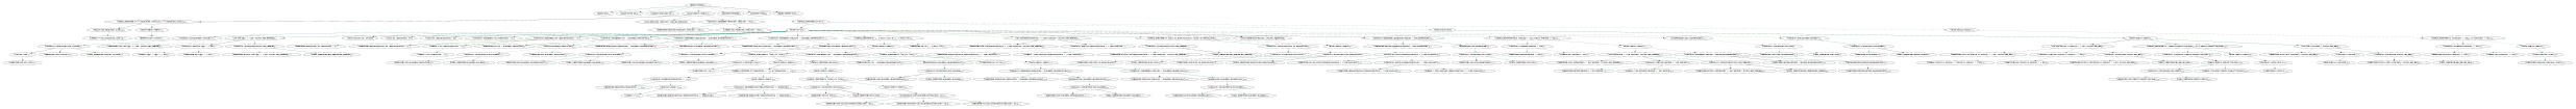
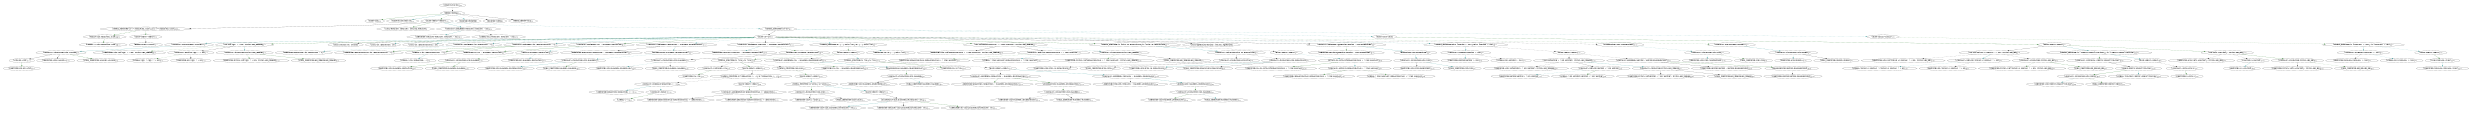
  digraph {
    fontname="Courier Prime"
    node [fontname="Courier Prime"]
    edge [color=teal fontname="Courier Prime" style=solid]
    n1 [label=<(METHOD,execSQL)<SUB>550</SUB>>]
    n2 [label=<(PARAM,this)<SUB>550</SUB>>]
    n3 [label=<(PARAM,String sql)<SUB>550</SUB>>]
    n4 [label=<(PARAM,PrintStream out)<SUB>550</SUB>>]
    n5 [label=<(BLOCK,&lt;empty&gt;,&lt;empty&gt;)<SUB>550</SUB>>]
    n6 [label=<(MODIFIER,PROTECTED)>]
    n7 [label=<(MODIFIER,VIRTUAL)>]
    n8 [label=<(METHOD_RETURN,void)<SUB>550</SUB>>]
    n9 [label=<(CONTROL_STRUCTURE,if (&quot;&quot;.equals(sql.trim())),if (&quot;&quot;.equals(sql.trim())))<SUB>552</SUB>>]
    n10 [label=<(LOCAL,ResultSet resultSet: java.sql.ResultSet)>]
    n11 [label=<(&lt;operator&gt;.assignment,ResultSet resultSet = null)<SUB>556</SUB>>]
    n12 [label=<(CONTROL_STRUCTURE,try,try)<SUB>557</SUB>>]
    n13 [label=<(equals,this.equals(sql.trim()))<SUB>552</SUB>>]
    n14 [label=<(BLOCK,&lt;empty&gt;,&lt;empty&gt;)<SUB>552</SUB>>]
    n15 [label=<(IDENTIFIER,resultSet,ResultSet resultSet = null)<SUB>556</SUB>>]
    n16 [label=<(LITERAL,null,ResultSet resultSet = null)<SUB>556</SUB>>]
    n17 [label=<(BLOCK,try,try)<SUB>557</SUB>>]
    n18 [label=<(BLOCK,catch,catch)>]
    n19 [label=<(BLOCK,finally,finally)<SUB>604</SUB>>]
    n20 [label=<(LITERAL,&quot;&quot;,this.equals(sql.trim()))<SUB>552</SUB>>]
    n21 [label=<(RETURN,return;,return;)<SUB>553</SUB>>]
    n22 [label=<(trim,sql.trim())<SUB>552</SUB>>]
    n23 [label=<(IDENTIFIER,sql,sql.trim())<SUB>552</SUB>>]
    n24 [label=<(&lt;operator&gt;.postIncrement,totalSql++)<SUB>558</SUB>>]
    n25 [label=<(log,log(&quot;SQL: &quot; + sql, Project.MSG_VERBOSE))<SUB>559</SUB>>]
    n26 [label=<(LOCAL,boolean ret: boolean)>]
    n27 [label=<(LOCAL,int updateCount: int)>]
    n28 [label=<(LOCAL,int updateCountTotal: int)>]
    n29 [label=<(&lt;operator&gt;.assignment,int updateCount = 0)<SUB>562</SUB>>]
    n30 [label=<(&lt;operator&gt;.assignment,int updateCountTotal = 0)<SUB>562</SUB>>]
    n31 [label=<(&lt;operator&gt;.assignment,ret = statement.execute(sql))<SUB>564</SUB>>]
    n32 [label=<(&lt;operator&gt;.assignment,updateCount = statement.getUpdateCount())<SUB>565</SUB>>]
    n33 [label=<(&lt;operator&gt;.assignment,resultSet = statement.getResultSet())<SUB>566</SUB>>]
    n34 [label=<(CONTROL_STRUCTURE,do {...} while (ret),do {...} while (ret))<SUB>567</SUB>>]
    n35 [label=<(log,log(updateCountTotal + &quot; rows affected&quot;, Project.MSG_VERBOSE))<SUB>584</SUB>>]
    n36 [label=<(CONTROL_STRUCTURE,if (print &amp;&amp; showtrailers),if (print &amp;&amp; showtrailers))<SUB>587</SUB>>]
    n37 [label=<(LOCAL,SQLWarning warning: java.sql.SQLWarning)>]
    n38 [label=<(&lt;operator&gt;.assignment,SQLWarning warning = conn.getWarnings())<SUB>591</SUB>>]
    n39 [label=<(CONTROL_STRUCTURE,while (warning != null),while (warning != null))<SUB>592</SUB>>]
    n40 [label=<(clearWarnings,conn.clearWarnings())<SUB>596</SUB>>]
    n41 [label=<(&lt;operator&gt;.postIncrement,goodSql++)<SUB>597</SUB>>]
    n42 [label=<(BLOCK,&lt;empty&gt;,&lt;empty&gt;)<SUB>598</SUB>>]
    n43 [label=<(CONTROL_STRUCTURE,if (resultSet != null),if (resultSet != null))<SUB>605</SUB>>]
    n44 [label=<(&lt;operator&gt;.fieldAccess,this.totalSql)<SUB>558</SUB>>]
    n45 [label=<(IDENTIFIER,this,log(&quot;SQL: &quot; + sql, Project.MSG_VERBOSE))<SUB>559</SUB>>]
    n46 [label=<(&lt;operator&gt;.addition,&quot;SQL: &quot; + sql)<SUB>559</SUB>>]
    n47 [label=<(&lt;operator&gt;.fieldAccess,Project.MSG_VERBOSE)<SUB>559</SUB>>]
    n48 [label=<(IDENTIFIER,updateCount,int updateCount = 0)<SUB>562</SUB>>]
    n49 [label=<(IDENTIFIER,updateCountTotal,int updateCountTotal = 0)<SUB>562</SUB>>]
    n50 [label=<(LITERAL,0,int updateCountTotal = 0)<SUB>562</SUB>>]
    n51 [label=<(IDENTIFIER,ret,ret = statement.execute(sql))<SUB>564</SUB>>]
    n52 [label=<(execute,statement.execute(sql))<SUB>564</SUB>>]
    n53 [label=<(IDENTIFIER,updateCount,updateCount = statement.getUpdateCount())<SUB>565</SUB>>]
    n54 [label=<(getUpdateCount,statement.getUpdateCount())<SUB>565</SUB>>]
    n55 [label=<(IDENTIFIER,resultSet,resultSet = statement.getResultSet())<SUB>566</SUB>>]
    n56 [label=<(getResultSet,statement.getResultSet())<SUB>566</SUB>>]
    n57 [label=<(BLOCK,&lt;empty&gt;,&lt;empty&gt;)<SUB>567</SUB>>]
    n58 [label=<(IDENTIFIER,ret,do {...} while (ret))<SUB>582</SUB>>]
    n59 [label=<(IDENTIFIER,this,log(updateCountTotal + &quot; rows affected&quot;, Project.MSG_VERBOSE))<SUB>584</SUB>>]
    n60 [label=<(&lt;operator&gt;.addition,updateCountTotal + &quot; rows affected&quot;)<SUB>584</SUB>>]
    n61 [label=<(&lt;operator&gt;.fieldAccess,Project.MSG_VERBOSE)<SUB>585</SUB>>]
    n62 [label=<(&lt;operator&gt;.logicalAnd,print &amp;&amp; showtrailers)<SUB>587</SUB>>]
    n63 [label=<(BLOCK,&lt;empty&gt;,&lt;empty&gt;)<SUB>587</SUB>>]
    n64 [label=<(IDENTIFIER,warning,SQLWarning warning = conn.getWarnings())<SUB>591</SUB>>]
    n65 [label=<(getWarnings,conn.getWarnings())<SUB>591</SUB>>]
    n66 [label=<(&lt;operator&gt;.notEquals,warning != null)<SUB>592</SUB>>]
    n67 [label=<(BLOCK,&lt;empty&gt;,&lt;empty&gt;)<SUB>592</SUB>>]
    n68 [label=<(&lt;operator&gt;.fieldAccess,this.conn)<SUB>596</SUB>>]
    n69 [label=<(&lt;operator&gt;.fieldAccess,this.goodSql)<SUB>597</SUB>>]
    n70 [label=<(IDENTIFIER,this,totalSql++)<SUB>558</SUB>>]
    n71 [label=<(FIELD_IDENTIFIER,totalSql,totalSql)<SUB>558</SUB>>]
    n72 [label=<(LITERAL,&quot;SQL: &quot;,&quot;SQL: &quot; + sql)<SUB>559</SUB>>]
    n73 [label=<(IDENTIFIER,sql,&quot;SQL: &quot; + sql)<SUB>559</SUB>>]
    n74 [label=<(IDENTIFIER,Project,log(&quot;SQL: &quot; + sql, Project.MSG_VERBOSE))<SUB>559</SUB>>]
    n75 [label=<(FIELD_IDENTIFIER,MSG_VERBOSE,MSG_VERBOSE)<SUB>559</SUB>>]
    n76 [label=<(LITERAL,0,int updateCount = 0)<SUB>562</SUB>>]
    n77 [label=<(&lt;operator&gt;.fieldAccess,this.statement)<SUB>564</SUB>>]
    n78 [label=<(IDENTIFIER,sql,statement.execute(sql))<SUB>564</SUB>>]
    n79 [label=<(IDENTIFIER,this,statement.execute(sql))<SUB>564</SUB>>]
    n80 [label=<(FIELD_IDENTIFIER,statement,statement)<SUB>564</SUB>>]
    n81 [label=<(&lt;operator&gt;.fieldAccess,this.statement)<SUB>565</SUB>>]
    n82 [label=<(IDENTIFIER,this,statement.getUpdateCount())<SUB>565</SUB>>]
    n83 [label=<(FIELD_IDENTIFIER,statement,statement)<SUB>565</SUB>>]
    n84 [label=<(&lt;operator&gt;.fieldAccess,this.statement)<SUB>566</SUB>>]
    n85 [label=<(IDENTIFIER,this,statement.getResultSet())<SUB>566</SUB>>]
    n86 [label=<(FIELD_IDENTIFIER,statement,statement)<SUB>566</SUB>>]
    n87 [label=<(CONTROL_STRUCTURE,if (!ret),if (!ret))<SUB>568</SUB>>]
    n88 [label=<(&lt;operator&gt;.assignment,ret = statement.getMoreResults())<SUB>577</SUB>>]
    n89 [label=<(CONTROL_STRUCTURE,if (ret),if (ret))<SUB>578</SUB>>]
    n90 [label=<(&lt;operator&gt;.logicalNot,!ret)<SUB>568</SUB>>]
    n91 [label=<(BLOCK,&lt;empty&gt;,&lt;empty&gt;)<SUB>568</SUB>>]
    n92 [label=<(CONTROL_STRUCTURE,else,else)<SUB>572</SUB>>]
    n93 [label=<(IDENTIFIER,ret,ret = statement.getMoreResults())<SUB>577</SUB>>]
    n94 [label=<(getMoreResults,statement.getMoreResults())<SUB>577</SUB>>]
    n95 [label=<(IDENTIFIER,ret,if (ret))<SUB>578</SUB>>]
    n96 [label=<(BLOCK,&lt;empty&gt;,&lt;empty&gt;)<SUB>578</SUB>>]
    n97 [label=<(IDENTIFIER,ret,!ret)<SUB>568</SUB>>]
    n98 [label=<(CONTROL_STRUCTURE,if (updateCount != -1),if (updateCount != -1))<SUB>569</SUB>>]
    n99 [label=<(BLOCK,&lt;empty&gt;,&lt;empty&gt;)<SUB>572</SUB>>]
    n100 [label=<(&lt;operator&gt;.notEquals,updateCount != -1)<SUB>569</SUB>>]
    n101 [label=<(BLOCK,&lt;empty&gt;,&lt;empty&gt;)<SUB>569</SUB>>]
    n102 [label=<(IDENTIFIER,updateCount,updateCount != -1)<SUB>569</SUB>>]
    n103 [label=<(&lt;operator&gt;.minus,-1)<SUB>569</SUB>>]
    n104 [label=<(&lt;operator&gt;.assignmentPlus,updateCountTotal += updateCount)<SUB>570</SUB>>]
    n105 [label=<(LITERAL,1,-1)<SUB>569</SUB>>]
    n106 [label=<(IDENTIFIER,updateCountTotal,updateCountTotal += updateCount)<SUB>570</SUB>>]
    n107 [label=<(IDENTIFIER,updateCount,updateCountTotal += updateCount)<SUB>570</SUB>>]
    n108 [label=<(CONTROL_STRUCTURE,if (print),if (print))<SUB>573</SUB>>]
    n109 [label=<(&lt;operator&gt;.fieldAccess,this.print)<SUB>573</SUB>>]
    n110 [label=<(BLOCK,&lt;empty&gt;,&lt;empty&gt;)<SUB>573</SUB>>]
    n111 [label=<(IDENTIFIER,this,if (print))<SUB>573</SUB>>]
    n112 [label=<(FIELD_IDENTIFIER,print,print)<SUB>573</SUB>>]
    n113 [label=<(printResults,this.printResults(resultSet, out))<SUB>574</SUB>>]
    n114 [label=<(IDENTIFIER,this,this.printResults(resultSet, out))<SUB>574</SUB>>]
    n115 [label=<(IDENTIFIER,resultSet,this.printResults(resultSet, out))<SUB>574</SUB>>]
    n116 [label=<(IDENTIFIER,out,this.printResults(resultSet, out))<SUB>574</SUB>>]
    n117 [label=<(&lt;operator&gt;.fieldAccess,this.statement)<SUB>577</SUB>>]
    n118 [label=<(IDENTIFIER,this,statement.getMoreResults())<SUB>577</SUB>>]
    n119 [label=<(FIELD_IDENTIFIER,statement,statement)<SUB>577</SUB>>]
    n120 [label=<(&lt;operator&gt;.assignment,updateCount = statement.getUpdateCount())<SUB>579</SUB>>]
    n121 [label=<(&lt;operator&gt;.assignment,resultSet = statement.getResultSet())<SUB>580</SUB>>]
    n122 [label=<(IDENTIFIER,updateCount,updateCount = statement.getUpdateCount())<SUB>579</SUB>>]
    n123 [label=<(getUpdateCount,statement.getUpdateCount())<SUB>579</SUB>>]
    n124 [label=<(IDENTIFIER,resultSet,resultSet = statement.getResultSet())<SUB>580</SUB>>]
    n125 [label=<(getResultSet,statement.getResultSet())<SUB>580</SUB>>]
    n126 [label=<(&lt;operator&gt;.fieldAccess,this.statement)<SUB>579</SUB>>]
    n127 [label=<(IDENTIFIER,this,statement.getUpdateCount())<SUB>579</SUB>>]
    n128 [label=<(FIELD_IDENTIFIER,statement,statement)<SUB>579</SUB>>]
    n129 [label=<(&lt;operator&gt;.fieldAccess,this.statement)<SUB>580</SUB>>]
    n130 [label=<(IDENTIFIER,this,statement.getResultSet())<SUB>580</SUB>>]
    n131 [label=<(FIELD_IDENTIFIER,statement,statement)<SUB>580</SUB>>]
    n132 [label=<(IDENTIFIER,updateCountTotal,updateCountTotal + &quot; rows affected&quot;)<SUB>584</SUB>>]
    n133 [label=<(LITERAL,&quot; rows affected&quot;,updateCountTotal + &quot; rows affected&quot;)<SUB>584</SUB>>]
    n134 [label=<(IDENTIFIER,Project,log(updateCountTotal + &quot; rows affected&quot;, Project.MSG_VERBOSE))<SUB>585</SUB>>]
    n135 [label=<(FIELD_IDENTIFIER,MSG_VERBOSE,MSG_VERBOSE)<SUB>585</SUB>>]
    n136 [label=<(&lt;operator&gt;.fieldAccess,this.print)<SUB>587</SUB>>]
    n137 [label=<(&lt;operator&gt;.fieldAccess,this.showtrailers)<SUB>587</SUB>>]
    n138 [label=<(println,out.println(updateCountTotal + &quot; rows affected&quot;))<SUB>588</SUB>>]
    n139 [label=<(IDENTIFIER,this,print &amp;&amp; showtrailers)<SUB>587</SUB>>]
    n140 [label=<(FIELD_IDENTIFIER,print,print)<SUB>587</SUB>>]
    n141 [label=<(IDENTIFIER,this,print &amp;&amp; showtrailers)<SUB>587</SUB>>]
    n142 [label=<(FIELD_IDENTIFIER,showtrailers,showtrailers)<SUB>587</SUB>>]
    n143 [label=<(IDENTIFIER,out,out.println(updateCountTotal + &quot; rows affected&quot;))<SUB>588</SUB>>]
    n144 [label=<(&lt;operator&gt;.addition,updateCountTotal + &quot; rows affected&quot;)<SUB>588</SUB>>]
    n145 [label=<(IDENTIFIER,updateCountTotal,updateCountTotal + &quot; rows affected&quot;)<SUB>588</SUB>>]
    n146 [label=<(LITERAL,&quot; rows affected&quot;,updateCountTotal + &quot; rows affected&quot;)<SUB>588</SUB>>]
    n147 [label=<(&lt;operator&gt;.fieldAccess,this.conn)<SUB>591</SUB>>]
    n148 [label=<(IDENTIFIER,this,conn.getWarnings())<SUB>591</SUB>>]
    n149 [label=<(FIELD_IDENTIFIER,conn,conn)<SUB>591</SUB>>]
    n150 [label=<(IDENTIFIER,warning,warning != null)<SUB>592</SUB>>]
    n151 [label=<(LITERAL,null,warning != null)<SUB>592</SUB>>]
    n152 [label=<(log,log(warning + &quot; sql warning&quot;, Project.MSG_VERBOSE))<SUB>593</SUB>>]
    n153 [label=<(&lt;operator&gt;.assignment,warning = warning.getNextWarning())<SUB>594</SUB>>]
    n154 [label=<(IDENTIFIER,this,log(warning + &quot; sql warning&quot;, Project.MSG_VERBOSE))<SUB>593</SUB>>]
    n155 [label=<(&lt;operator&gt;.addition,warning + &quot; sql warning&quot;)<SUB>593</SUB>>]
    n156 [label=<(&lt;operator&gt;.fieldAccess,Project.MSG_VERBOSE)<SUB>593</SUB>>]
    n157 [label=<(IDENTIFIER,warning,warning = warning.getNextWarning())<SUB>594</SUB>>]
    n158 [label=<(getNextWarning,warning.getNextWarning())<SUB>594</SUB>>]
    n159 [label=<(IDENTIFIER,warning,warning + &quot; sql warning&quot;)<SUB>593</SUB>>]
    n160 [label=<(LITERAL,&quot; sql warning&quot;,warning + &quot; sql warning&quot;)<SUB>593</SUB>>]
    n161 [label=<(IDENTIFIER,Project,log(warning + &quot; sql warning&quot;, Project.MSG_VERBOSE))<SUB>593</SUB>>]
    n162 [label=<(FIELD_IDENTIFIER,MSG_VERBOSE,MSG_VERBOSE)<SUB>593</SUB>>]
    n163 [label=<(IDENTIFIER,warning,warning.getNextWarning())<SUB>594</SUB>>]
    n164 [label=<(IDENTIFIER,this,conn.clearWarnings())<SUB>596</SUB>>]
    n165 [label=<(FIELD_IDENTIFIER,conn,conn)<SUB>596</SUB>>]
    n166 [label=<(IDENTIFIER,this,goodSql++)<SUB>597</SUB>>]
    n167 [label=<(FIELD_IDENTIFIER,goodSql,goodSql)<SUB>597</SUB>>]
    n168 [label=<(log,log(&quot;Failed to execute: &quot; + sql, Project.MSG_ERR))<SUB>599</SUB>>]
    n169 [label=<(CONTROL_STRUCTURE,if (!onError.equals(&quot;continue&quot;)),if (!onError.equals(&quot;continue&quot;)))<SUB>600</SUB>>]
    n170 [label=<(log,log(e.toString(), Project.MSG_ERR))<SUB>603</SUB>>]
    n171 [label=<(IDENTIFIER,this,log(&quot;Failed to execute: &quot; + sql, Project.MSG_ERR))<SUB>599</SUB>>]
    n172 [label=<(&lt;operator&gt;.addition,&quot;Failed to execute: &quot; + sql)<SUB>599</SUB>>]
    n173 [label=<(&lt;operator&gt;.fieldAccess,Project.MSG_ERR)<SUB>599</SUB>>]
    n174 [label=<(&lt;operator&gt;.logicalNot,!onError.equals(&quot;continue&quot;))<SUB>600</SUB>>]
    n175 [label=<(BLOCK,&lt;empty&gt;,&lt;empty&gt;)<SUB>600</SUB>>]
    n176 [label=<(IDENTIFIER,this,log(e.toString(), Project.MSG_ERR))<SUB>603</SUB>>]
    n177 [label=<(toString,e.toString())<SUB>603</SUB>>]
    n178 [label=<(&lt;operator&gt;.fieldAccess,Project.MSG_ERR)<SUB>603</SUB>>]
    n179 [label=<(LITERAL,&quot;Failed to execute: &quot;,&quot;Failed to execute: &quot; + sql)<SUB>599</SUB>>]
    n180 [label=<(IDENTIFIER,sql,&quot;Failed to execute: &quot; + sql)<SUB>599</SUB>>]
    n181 [label=<(IDENTIFIER,Project,log(&quot;Failed to execute: &quot; + sql, Project.MSG_ERR))<SUB>599</SUB>>]
    n182 [label=<(FIELD_IDENTIFIER,MSG_ERR,MSG_ERR)<SUB>599</SUB>>]
    n183 [label=<(equals,onError.equals(&quot;continue&quot;))<SUB>600</SUB>>]
    n184 [label=<(&lt;operator&gt;.throw,throw e;)<SUB>601</SUB>>]
    n185 [label=<(&lt;operator&gt;.fieldAccess,this.onError)<SUB>600</SUB>>]
    n186 [label=<(LITERAL,&quot;continue&quot;,onError.equals(&quot;continue&quot;))<SUB>600</SUB>>]
    n187 [label=<(IDENTIFIER,this,onError.equals(&quot;continue&quot;))<SUB>600</SUB>>]
    n188 [label=<(FIELD_IDENTIFIER,onError,onError)<SUB>600</SUB>>]
    n189 [label=<(IDENTIFIER,e,throw e;)<SUB>601</SUB>>]
    n190 [label=<(IDENTIFIER,e,e.toString())<SUB>603</SUB>>]
    n191 [label=<(IDENTIFIER,Project,log(e.toString(), Project.MSG_ERR))<SUB>603</SUB>>]
    n192 [label=<(FIELD_IDENTIFIER,MSG_ERR,MSG_ERR)<SUB>603</SUB>>]
    n193 [label=<(&lt;operator&gt;.notEquals,resultSet != null)<SUB>605</SUB>>]
    n194 [label=<(BLOCK,&lt;empty&gt;,&lt;empty&gt;)<SUB>605</SUB>>]
    n195 [label=<(IDENTIFIER,resultSet,resultSet != null)<SUB>605</SUB>>]
    n196 [label=<(LITERAL,null,resultSet != null)<SUB>605</SUB>>]
    n197 [label=<(close,resultSet.close())<SUB>606</SUB>>]
    n198 [label=<(IDENTIFIER,resultSet,resultSet.close())<SUB>606</SUB>>]
    n1 -> n2 [color=darkgreen]
-   n1 -> n3 [color=black style=dashed]
+   n3 -> n1 [color=black style=dashed]
    n1 -> n4
    n1 -> n5 [color=darkgreen style=dashed]
    n1 -> n6 [style=dashed]
    n1 -> n7 [color=black style=dashed]
    n1 -> n8 [color=black]
    n5 -> n9 [color=black]
    n5 -> n10 [color=darkgreen]
    n5 -> n11
    n5 -> n12 [style=dashed]
    n9 -> n13 [color=darkgreen]
    n9 -> n14 [color=darkgreen style=dashed]
    n11 -> n15
    n11 -> n16 [color=black style=dashed]
    n12 -> n17 [color=black]
    n12 -> n18 [style=dashed]
    n12 -> n19 [style=dashed]
    n13 -> n20 [color=darkgreen]
    n14 -> n21 [color=black style=dashed]
    n17 -> n24
    n17 -> n25 [color=darkgreen]
    n17 -> n26 [color=black style=dashed]
    n17 -> n27 [style=dashed]
    n17 -> n28 [style=dashed]
    n17 -> n29 [style=dashed]
    n17 -> n30
    n17 -> n31 [color=darkgreen]
    n17 -> n32 [style=dashed]
    n17 -> n33 [color=black style=dashed]
    n17 -> n34 [style=dashed]
    n17 -> n35 [color=darkgreen style=dashed]
    n17 -> n36 [color=darkgreen]
    n17 -> n37 [color=black style=dashed]
    n17 -> n38 [color=black]
    n17 -> n39 [style=dashed]
    n17 -> n40 [color=black style=dashed]
    n17 -> n41 [color=darkgreen style=dashed]
    n18 -> n42 [color=darkgreen]
    n19 -> n43 [color=darkgreen style=dashed]
    n22 -> n23 [color=darkgreen]
    n24 -> n44
    n25 -> n45 [color=darkgreen style=dashed]
    n25 -> n46 [color=black]
    n25 -> n47
    n29 -> n48 [style=dashed]
    n30 -> n49 [color=darkgreen]
    n30 -> n50 [color=darkgreen]
    n31 -> n51 [color=darkgreen]
    n31 -> n52 [style=dashed]
    n32 -> n53 [color=black]
    n32 -> n54
    n33 -> n55
    n33 -> n56 [color=darkgreen style=dashed]
    n34 -> n57 [color=darkgreen style=dashed]
    n34 -> n58 [style=dashed]
    n35 -> n59 [color=black]
    n35 -> n60 [color=black]
    n35 -> n61 [style=dashed]
    n36 -> n62
    n36 -> n63 [color=black style=dashed]
    n38 -> n64 [color=darkgreen style=dashed]
    n38 -> n65
    n39 -> n66
    n39 -> n67 [color=black style=dashed]
    n40 -> n68 [style=dashed]
    n41 -> n69
    n42 -> n168 [color=black]
    n42 -> n169
    n42 -> n170 [color=darkgreen]
    n43 -> n193
    n43 -> n194 [style=dashed]
    n44 -> n22 [color=black]
    n44 -> n70 [color=black]
    n44 -> n71 [color=darkgreen]
    n46 -> n72 [color=darkgreen style=dashed]
    n46 -> n73 [color=black style=dashed]
    n47 -> n74 [color=darkgreen style=dashed]
    n47 -> n75 [color=darkgreen]
    n50 -> n76
    n52 -> n77 [color=darkgreen style=dashed]
    n52 -> n78 [style=dashed]
    n54 -> n81 [style=dashed]
    n56 -> n84 [color=black]
    n57 -> n87 [color=darkgreen style=dashed]
    n57 -> n88 [color=black style=dashed]
    n57 -> n89 [style=dashed]
    n60 -> n132 [color=darkgreen style=dashed]
    n60 -> n133 [style=dashed]
    n61 -> n134 [color=darkgreen style=dashed]
    n61 -> n135 [color=black]
    n62 -> n136 [color=black]
    n62 -> n137 [color=black style=dashed]
    n63 -> n138 [style=dashed]
    n65 -> n147
    n66 -> n150
    n66 -> n151 [color=black style=dashed]
    n67 -> n152 [color=black style=dashed]
    n67 -> n153 [color=black style=dashed]
    n68 -> n164 [style=dashed]
    n68 -> n165 [color=darkgreen style=dashed]
    n69 -> n166 [style=dashed]
    n69 -> n167 [color=black]
    n77 -> n79 [color=darkgreen]
    n77 -> n80 [color=darkgreen]
    n81 -> n82
    n81 -> n83 [color=darkgreen]
    n84 -> n85 [style=dashed]
    n84 -> n86 [color=black style=dashed]
    n87 -> n90 [color=black style=dashed]
    n87 -> n91 [color=darkgreen]
    n87 -> n92 [color=black style=dashed]
    n88 -> n93 [color=darkgreen style=dashed]
    n88 -> n94
    n89 -> n95 [color=darkgreen]
    n89 -> n96 [color=black style=dashed]
    n90 -> n97 [color=darkgreen]
    n91 -> n98 [color=black]
    n92 -> n99 [color=darkgreen style=dashed]
    n94 -> n117 [color=darkgreen]
    n96 -> n120 [color=black style=dashed]
    n96 -> n121
    n98 -> n100 [color=black style=dashed]
    n98 -> n101 [style=dashed]
    n99 -> n108
    n100 -> n102
    n100 -> n103 [style=dashed]
    n101 -> n104 [color=darkgreen]
    n103 -> n105 [color=darkgreen]
    n104 -> n106 [color=black]
    n104 -> n107 [color=darkgreen]
    n108 -> n109 [color=darkgreen]
    n108 -> n110
    n109 -> n111 [color=black]
    n109 -> n112 [color=black]
    n110 -> n113 [color=black]
    n113 -> n114
    n113 -> n115 [color=black]
    n113 -> n116 [color=darkgreen]
    n117 -> n118 [color=black]
    n117 -> n119 [style=dashed]
    n120 -> n122 [color=darkgreen]
    n120 -> n123 [color=darkgreen]
    n121 -> n124 [color=black style=dashed]
    n121 -> n125
    n123 -> n126 [color=darkgreen style=dashed]
    n125 -> n129 [color=darkgreen]
    n126 -> n127 [color=black style=dashed]
    n126 -> n128 [color=black]
    n129 -> n130 [color=darkgreen]
    n129 -> n131 [style=dashed]
    n136 -> n139 [color=black style=dashed]
    n136 -> n140 [color=black style=dashed]
    n137 -> n141
    n137 -> n142 [color=black]
    n138 -> n143 [color=darkgreen]
    n138 -> n144 [style=dashed]
    n144 -> n145 [color=darkgreen]
    n144 -> n146 [color=darkgreen style=dashed]
    n147 -> n148 [color=black]
    n147 -> n149
    n152 -> n154 [color=black style=dashed]
    n152 -> n155 [color=black]
    n152 -> n156
    n153 -> n157 [color=black]
    n153 -> n158 [color=darkgreen]
    n155 -> n159 [style=dashed]
    n155 -> n160 [color=darkgreen]
    n156 -> n161 [color=black]
    n156 -> n162 [color=black]
    n158 -> n163 [color=black style=dashed]
    n168 -> n171 [color=black style=dashed]
    n168 -> n172
    n168 -> n173 [color=black style=dashed]
    n169 -> n174 [color=darkgreen style=dashed]
    n169 -> n175
    n170 -> n176 [color=black style=dashed]
    n170 -> n177 [color=black style=dashed]
    n170 -> n178 [color=darkgreen]
    n172 -> n179 [style=dashed]
    n172 -> n180 [color=black style=dashed]
    n173 -> n181 [color=darkgreen style=dashed]
    n173 -> n182 [color=darkgreen]
    n174 -> n183 [color=black]
    n175 -> n184 [color=black style=dashed]
    n177 -> n190
    n178 -> n191 [color=black]
    n178 -> n192 [color=darkgreen style=dashed]
    n183 -> n185 [color=darkgreen]
    n183 -> n186
    n184 -> n189 [color=darkgreen]
    n185 -> n187 [style=dashed]
    n185 -> n188 [color=darkgreen style=dashed]
    n193 -> n195 [color=black style=dashed]
    n193 -> n196 [style=dashed]
    n194 -> n197 [color=darkgreen]
    n197 -> n198
  }
